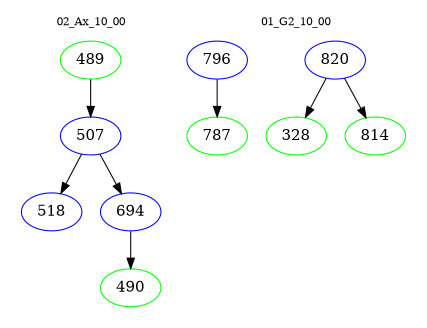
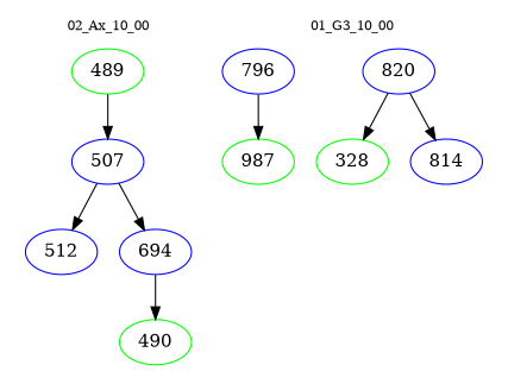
  digraph {
    node [color=blue]
    edge [color=black]
    n1 [label=507]
    n2 [color=green label=489]
-   n3 [label=518]
+   n3 [label=512]
    n4 [label=694]
    n5 [color=green label=490]
    n6 [label=820]
    n7 [label=796]
    n8 [color=green label=328]
-   n9 [color=green label=814]
-   n10 [color=green label=787]
+   n9 [label=814]
+   n10 [color=green label=987]
    subgraph cluster_1 {
      color=white
      fontsize=10
      label="02_Ax_10_00"
      n1
      n2
      n3
      n4
      n5
    }
    subgraph cluster_2 {
      color=white
      fontsize=10
-     label="01_G2_10_00"
+     label="01_G3_10_00"
      n6
      n7
      n8
      n9
      n10
    }
    n1 -> n3
    n1 -> n4
    n2 -> n1
    n4 -> n5
    n6 -> n8
    n6 -> n9
    n7 -> n10
  }
